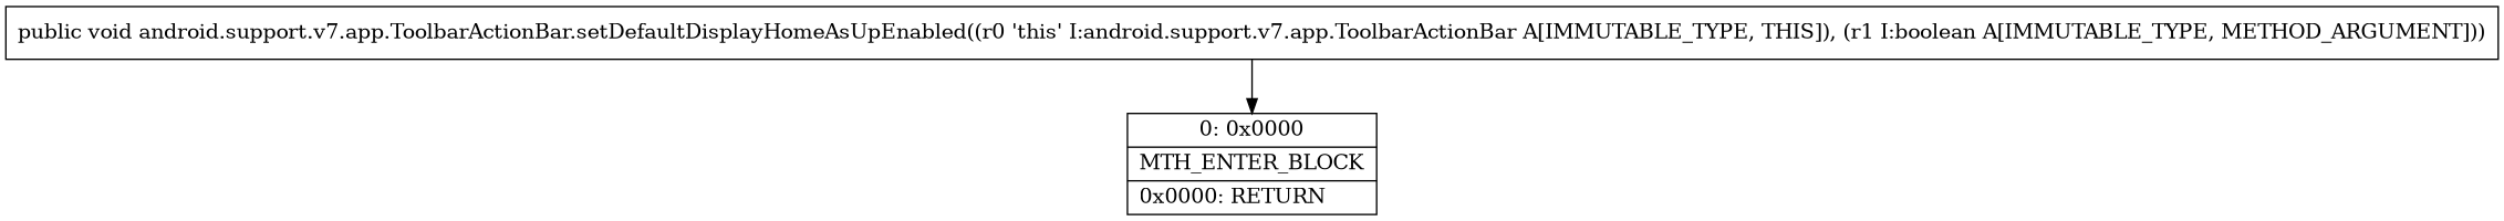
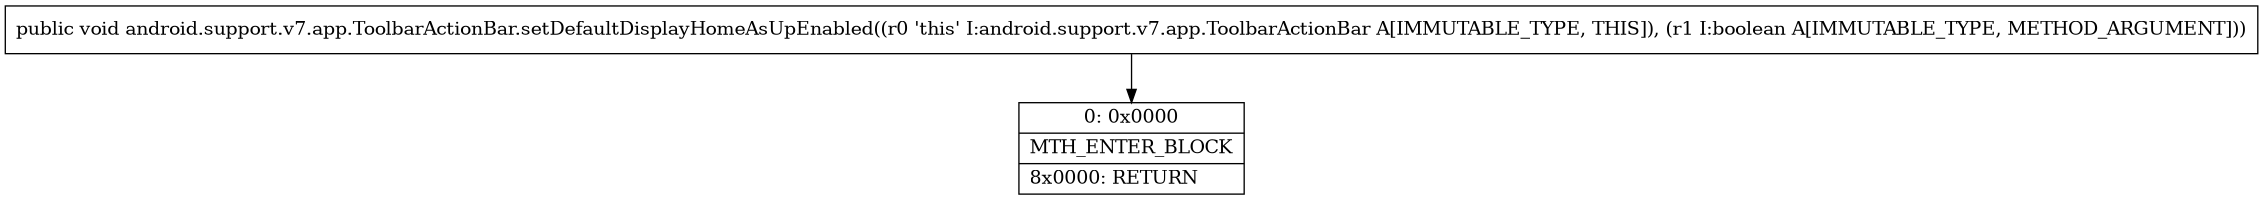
  digraph {
    node [shape=record]
-   n1 [label="{0\:\ 0x0000|MTH_ENTER_BLOCK\l|0x0000: RETURN   \l}"]
+   n1 [label="{0\:\ 0x0000|MTH_ENTER_BLOCK\l|8x0000: RETURN   \l}"]
    n2 [label="{public void android.support.v7.app.ToolbarActionBar.setDefaultDisplayHomeAsUpEnabled((r0 'this' I:android.support.v7.app.ToolbarActionBar A[IMMUTABLE_TYPE, THIS]), (r1 I:boolean A[IMMUTABLE_TYPE, METHOD_ARGUMENT])) }"]
    n2 -> n1
  }
